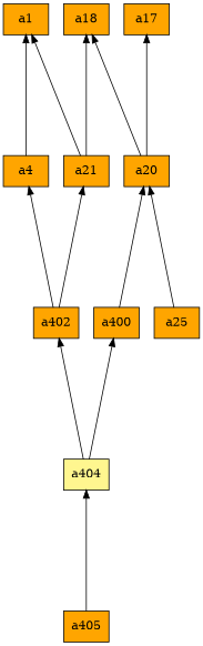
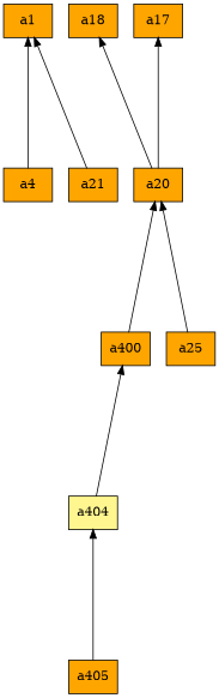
  digraph {
    rankdir=BT
    ranksep=2.0
    node [fillcolor=orange shape=record style=filled]
    n1 [label="{a1}"]
    n2 [label="{a4}"]
    n3 [label="{a20}"]
    n4 [label="{a17}"]
    n5 [label="{a18}"]
    n6 [fillcolor=khaki1 label="{a404}"]
-   n7 [label="{a402}"]
    n8 [label="{a400}"]
    n9 [label="{a21}"]
    n10 [label="{a25}"]
    n11 [label="{a405}"]
    n2 -> n1
    n3 -> n4
    n3 -> n5
-   n6 -> n7
    n6 -> n8
-   n7 -> n2
-   n7 -> n9
    n8 -> n3
    n9 -> n1
-   n9 -> n5
    n10 -> n3
    n11 -> n6
  }
